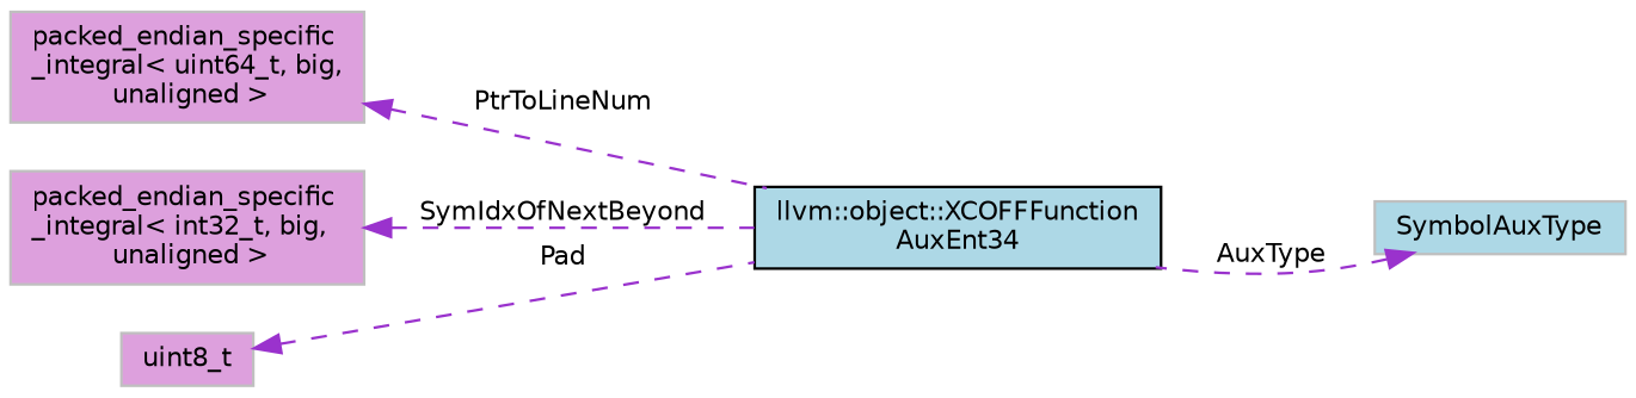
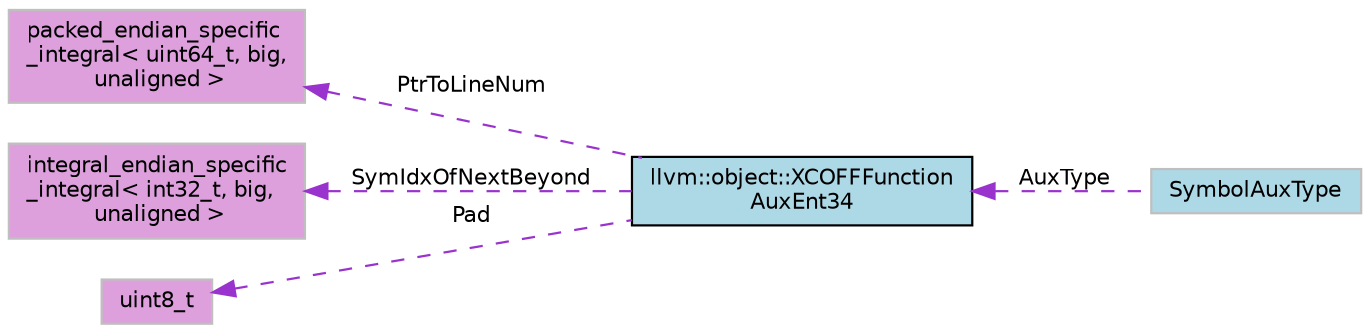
  digraph {
    rankdir=LR
    node [color=grey75 fillcolor=plum fontname=Helvetica fontsize=10 shape=record style=filled]
    edge [color=darkorchid3 dir=back fontname=Helvetica fontsize=10 labelfontname=Helvetica labelfontsize=10 style=dashed]
    n1 [color=black fillcolor=lightblue fontcolor=black height=0.2 label="llvm::object::XCOFFFunction\lAuxEnt34" width=0.4]
    n2 [fillcolor=lightblue height=0.2 label=SymbolAuxType width=0.4]
    n3 [height=0.2 label="packed_endian_specific\l_integral\< uint64_t, big,\l unaligned \>" width=0.4]
-   n4 [height=0.2 label="packed_endian_specific\l_integral\< int32_t, big,\l unaligned \>" width=0.4]
+   n4 [height=0.2 label="integral_endian_specific\l_integral\< int32_t, big,\l unaligned \>" width=0.4]
    n5 [height=0.2 label=uint8_t width=0.4]
-   n2 -> n1 [label=" AuxType"]
+   n1 -> n2 [label=" AuxType"]
    n3 -> n1 [label=" PtrToLineNum"]
    n4 -> n1 [label=" SymIdxOfNextBeyond"]
    n5 -> n1 [label=" Pad"]
  }
